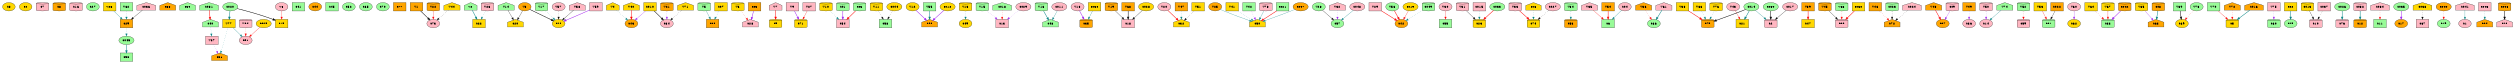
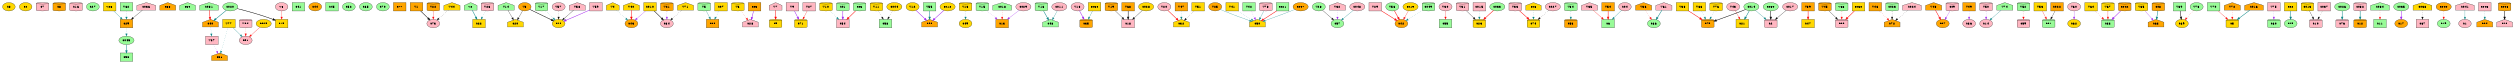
  strict digraph {
    node [fillcolor=lightpink shape=ellipse style=filled]
    edge [color=teal style=dotted weight=1]
    c3 [fillcolor=gold]
    c4 [fillcolor=gold]
    c7 [shape=cylinder]
    c8 [fillcolor=orange shape=cylinder]
    c16 [shape=cylinder]
    c27 [fillcolor=palegreen]
    c29 [fillcolor=orange shape=box]
    co45 [fillcolor=palegreen]
    c56 [fillcolor=palegreen shape=box]
    c38 [fillcolor=orange shape=house]
    c39 [fillcolor=palegreen shape=house]
-   c40 [fillcolor=palegreen shape=house]
+   c40 [fillcolor=orange shape=house]
    v37 [shape=box]
    c31 [fillcolor=orange shape=house]
    c41 [fillcolor=palegreen shape=box]
    c44 [fillcolor=orange]
    c45 [fillcolor=palegreen shape=box]
    c52 [fillcolor=palegreen]
    c65 [fillcolor=palegreen]
    c70 [fillcolor=palegreen]
    c77 [fillcolor=orange shape=box]
    v1 [fillcolor=orange shape=box]
    c73
    v2 [fillcolor=palegreen shape=house]
    c22 [fillcolor=gold shape=box]
    v3 [fillcolor=orange]
    c20 [fillcolor=gold shape=house]
    c24 [fillcolor=gold]
    v4 [fillcolor=gold shape=house]
    c43 [fillcolor=orange]
    v5 [fillcolor=palegreen shape=cylinder]
    c68 [fillcolor=orange shape=box]
    v6 [fillcolor=gold shape=cylinder]
    c28 [shape=house]
    v7 [shape=house]
    c9 [fillcolor=gold shape=cylinder]
    c15 [fillcolor=gold shape=box]
    v8
    v9 [shape=box]
    c71 [fillcolor=gold shape=cylinder]
    v10 [fillcolor=gold shape=cylinder]
    c54 [shape=box]
    v11 [fillcolor=gold shape=cylinder]
    c58 [fillcolor=palegreen shape=box]
    v12 [fillcolor=gold]
    c46 [fillcolor=orange shape=house]
    v13 [fillcolor=gold shape=cylinder]
    c49 [fillcolor=gold]
    v14 [fillcolor=palegreen shape=house]
    v15 [fillcolor=palegreen shape=cylinder]
-   c13 [shape=box]
+   c13 [fillcolor=orange shape=box]
    v16 [fillcolor=palegreen shape=cylinder]
    c48 [fillcolor=palegreen shape=house]
    v17 [fillcolor=palegreen shape=cylinder]
    c35 [fillcolor=orange shape=cylinder]
    v18
    v19 [fillcolor=orange shape=cylinder]
    c18 [shape=box]
    c32 [fillcolor=gold shape=house]
    v20
    v21 [fillcolor=orange shape=cylinder]
    c34
    v22 [fillcolor=orange shape=cylinder]
    v23 [fillcolor=gold shape=box]
    n65 [label=v84 shape=cylinder]
    c51
    v25 [fillcolor=orange]
    c50 [fillcolor=gold shape=house]
    v26 [shape=cylinder]
    v27 [shape=box]
    v28 [fillcolor=palegreen]
    c57 [fillcolor=palegreen]
    v29 [shape=box]
    c42 [fillcolor=orange]
    c55 [fillcolor=palegreen shape=box]
    v30
    v31 [shape=cylinder]
    c23 [fillcolor=gold shape=cylinder]
    v32 [shape=house]
    v33 [shape=cylinder]
    c74 [fillcolor=gold shape=cylinder]
    v34 [fillcolor=palegreen shape=cylinder]
    c53 [fillcolor=orange shape=cylinder]
    v35 [shape=house]
    c6 [fillcolor=palegreen shape=box]
    v36 [fillcolor=orange shape=house]
    c66 [fillcolor=palegreen]
    v38 [fillcolor=gold shape=box]
    c75 [fillcolor=orange shape=cylinder]
    v39 [fillcolor=orange shape=box]
    c47 [fillcolor=gold shape=box]
    v40 [fillcolor=gold shape=house]
    v41 [fillcolor=gold shape=box]
    v42 [fillcolor=palegreen shape=box]
    c21 [fillcolor=gold shape=box]
    v43
    v44 [fillcolor=gold shape=house]
    v45 [fillcolor=orange shape=cylinder]
    c30 [shape=cylinder]
    v46 [fillcolor=orange shape=box]
    c72 [fillcolor=orange shape=house]
    v47 [fillcolor=orange shape=box]
    v48 [fillcolor=orange shape=house]
    c37 [fillcolor=orange]
    v49 [fillcolor=orange shape=box]
    c36
    v50 [shape=cylinder]
    c14
    v51 [fillcolor=gold shape=box]
    v52 [fillcolor=palegreen shape=cylinder]
    c59 [shape=cylinder]
    v53 [fillcolor=gold shape=box]
    c61 [fillcolor=palegreen shape=cylinder]
    v54 [fillcolor=orange shape=box]
    v55 [fillcolor=palegreen shape=box]
    v56 [fillcolor=palegreen]
    v57
    v58 [shape=house]
    v59 [shape=box]
    c62 [fillcolor=gold]
    v60
    v61 [shape=house]
    v62 [fillcolor=palegreen shape=box]
    v63 [fillcolor=palegreen shape=cylinder]
    v64 [fillcolor=gold shape=box]
    c33 [fillcolor=palegreen shape=cylinder]
    v65 [fillcolor=gold shape=cylinder]
    c63 [fillcolor=orange shape=house]
    v66 [fillcolor=gold shape=box]
    v67 [fillcolor=gold shape=cylinder]
    v68 [fillcolor=orange shape=box]
    v69 [fillcolor=palegreen shape=box]
    c69 [fillcolor=gold]
    v70 [fillcolor=palegreen shape=box]
    c5 [fillcolor=gold shape=cylinder]
    v71 [fillcolor=gold shape=house]
    v72 [fillcolor=orange shape=house]
    v73 [fillcolor=palegreen]
    v74 [fillcolor=palegreen shape=house]
    v75 [shape=box]
    c60 [fillcolor=palegreen shape=cylinder]
    v76 [fillcolor=gold shape=cylinder]
    v77 [fillcolor=gold shape=box]
    v78 [shape=cylinder]
    co1 [fillcolor=palegreen shape=cylinder]
    co2 [fillcolor=gold shape=box]
    c25 [fillcolor=palegreen]
    co3 [fillcolor=orange shape=box]
    co4
    co5 [fillcolor=palegreen shape=cylinder]
    co6 [fillcolor=gold shape=house]
    co7 [fillcolor=gold shape=box]
    co8 [fillcolor=orange shape=cylinder]
    co9 [shape=cylinder]
    co10 [fillcolor=gold shape=box]
    co11
    co12 [fillcolor=gold]
    co13 [fillcolor=gold shape=cylinder]
    c10 [shape=cylinder]
    co14 [fillcolor=palegreen]
    c2 [shape=cylinder]
    co15 [shape=box]
    co16 [fillcolor=orange shape=house]
    co17
    co18 [fillcolor=palegreen shape=house]
    co19 [fillcolor=gold]
    co20 [fillcolor=palegreen]
    co21 [fillcolor=palegreen shape=box]
    co22 [fillcolor=orange shape=box]
    co23 [fillcolor=palegreen shape=cylinder]
    co24 [shape=house]
    co25 [fillcolor=gold]
    co26 [fillcolor=palegreen]
    c76 [shape=cylinder]
    co27
    co28 [fillcolor=gold]
    co29
    co30 [fillcolor=gold shape=box]
    co31 [fillcolor=palegreen shape=house]
    co32 [shape=cylinder]
    c12 [fillcolor=orange shape=cylinder]
    co33 [fillcolor=palegreen]
-   co34 [shape=house]
+   co34 [fillcolor=palegreen shape=house]
    c11 [fillcolor=palegreen shape=box]
    co35 [fillcolor=palegreen]
    c17 [fillcolor=orange]
    co36 [shape=house]
    co37 [shape=box]
    co38 [fillcolor=gold shape=house]
    c67 [shape=box]
    co39 [fillcolor=palegreen]
    co40 [fillcolor=orange]
    c19 [fillcolor=palegreen]
    co41 [shape=house]
    c1
    co42 [fillcolor=orange shape=cylinder]
    co43 [shape=box]
    c64 [fillcolor=orange shape=house]
    co44 [fillcolor=gold]
    co46 [fillcolor=orange shape=cylinder]
    c26 [shape=house]
    co47 [fillcolor=orange]
    co48
    co49 [fillcolor=palegreen shape=cylinder]
    co50 [fillcolor=gold shape=box]
    c29 -> co45
    co45 -> c56 [style=bold]
    c40 -> v37
    v37 -> c31 [color=purple]
    v1 -> c73 [color=black style=bold]
    v2 -> c22 [style=bold]
    v3 -> c20 [color=black style=solid]
    v3 -> c24 [color=black style=bold]
    v4 -> c43
    v5 -> c68 [style=solid]
    v6 -> c28 [color=red]
    v7 -> c9 [color=red style=bold]
    v8 -> c15 [color=red style=solid]
    v9 -> c71 [color=purple style=bold]
    v10 -> c54
    v11 -> c58 [color=black]
    v12 -> c46 [color=purple style=bold]
    v13 -> c49
    v14 -> c20 [color=black style=solid]
    v15 -> c13 [color=purple]
    v16 -> c48 [style=bold]
    v17 -> c24
    v18 -> c35 [color=purple style=bold]
    v19 -> c18 [color=black style=solid]
    v20 -> c32 [color=red style=bold]
    v21 -> c34 [color=purple]
    v22 -> c73 [color=red style=solid]
    v23 -> c29 [style=solid]
    n65 -> c51 [color=red]
    v25 -> c50 [style=solid]
    v26 -> c22
    v27 -> c71 [color=red style=solid]
    v28 -> c57 [color=black style=solid]
    v29 -> c42 [color=red style=bold]
    v30 -> c55 [color=red style=solid]
    v31 -> c23 [color=black style=solid]
    v32 -> c57 [color=purple]
    v33 -> c74 [color=red style=bold]
    v34 -> c53
    v35 -> c6 [color=red style=solid]
    v36 -> c66 [color=red]
    v38 -> c75 [color=red style=bold]
    v39 -> c47 [color=red style=bold]
    v40 -> c43 [color=red style=bold]
    v41 -> c50
    v42 -> c50 [color=purple]
    v43 -> c21 [color=red style=solid]
    v44 -> c73 [color=black]
    v45 -> c30 [color=black style=solid]
    v46 -> c72 [color=red]
    v47 -> c32
    v48 -> c37 [color=red style=bold]
    v49 -> c36 [color=purple]
    v50 -> c14 [color=purple]
    v51 -> c32 [color=black]
    v52 -> c59 [color=red]
    v53 -> c61 [color=red style=solid]
    v54 -> c6 [color=red style=bold]
    v55 -> c46 [style=bold]
    v56 -> c42 [color=red style=bold]
    v57 -> c24 [color=black]
    v58 -> c24 [color=black style=solid]
    v59 -> c24 [color=purple style=bold]
    v60 -> c62 [color=purple style=solid]
    v61 -> c66 [style=bold]
    v62 -> c29
    v63 -> c30 [color=red]
    v64 -> c33 [color=red]
    v65 -> c63 [color=purple style=solid]
    v66 -> c75
    v67 -> c33 [color=red style=solid]
    v68 -> c18 [color=black style=bold]
    v69 -> c69 [color=black style=bold]
    v70 -> c5 [color=red style=solid]
    v71 -> c34 [color=black]
    v72 -> c5 [color=red]
    v73 -> c69 [color=red]
    v74 -> c14 [style=solid]
    v75 -> c60 [color=purple]
    v76 -> c75
    v77 -> c31
    v77 -> c51 [style=solid]
    v78 -> c50 [style=solid]
    co1 -> c54 [color=purple style=bold]
    co2 -> c25 [style=bold]
    co3 -> c28 [color=purple style=bold]
    co4 -> c6 [style=solid]
    co5 -> c54 [color=red style=bold]
    co6 -> c74
    co7 -> c68
    co8 -> c63 [style=bold]
    co9 -> c37 [color=purple style=solid]
    co10 -> c43 [color=purple style=solid]
    co10 -> c34 [color=black style=bold]
    co11 -> c48 [style=solid]
    co12 -> c46 [color=purple style=bold]
    co13 -> c10 [color=black style=solid]
    co14 -> c75 [color=black style=bold]
    co14 -> c21 [style=bold]
    co14 -> c2 [style=solid]
    co15 -> c23
    co16 -> c5 [style=bold]
    co17 -> c2 [color=black style=solid]
    co18 -> c13 [color=red]
    co19 -> c42 [color=red style=solid]
-   co20 -> v77 [style=bold]
+   co20 -> c40 [style=bold]
    co20 -> c15 [color=black style=bold]
    co21 -> c50 [color=red style=bold]
    co22 -> c61 [color=black style=solid]
    co23 -> c72 [color=black]
    co24 -> c72 [color=black]
    co25 -> c51 [color=red style=solid]
    co26 -> c76 [style=bold]
    co27 -> c74 [color=black]
    co28 -> c18 [color=black style=solid]
-   co29 -> c13 [color=purple]
+   co29 -> c13 [color=purple style=solid]
    co30 -> c35 [style=solid]
    co31 -> c40 [color=red style=bold]
    co32 -> c12 [style=bold]
    co33 -> c23 [color=red style=bold]
    co34 -> c11 [color=red]
    co35 -> c17 [color=purple style=bold]
    co36 -> c29 [color=black style=solid]
    co37 -> c10 [color=black]
    co38 -> c67 [color=black]
    co39 -> c2 [color=black style=bold]
    co40 -> c19 [color=red]
    co41 -> c1 [style=solid]
    co42 -> c33 [color=purple style=bold]
    co43 -> c64
    co44 -> c58 [color=black]
    co46 -> c26 [color=black style=bold]
    co47 -> c50 [style=solid]
    co48 -> c57 [style=solid]
    co49 -> c42
    co50 -> c30 [color=red style=bold]
  }
